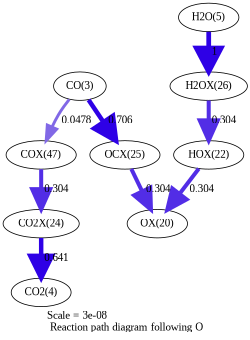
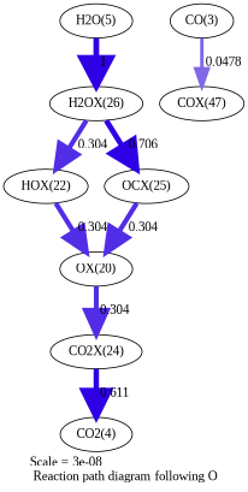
  digraph {
    fontname="Liberation Serif"
    label="Scale = 3e-08\l Reaction path diagram following O"
    node [fontname="Liberation Serif"]
    edge [arrowsize=2.55 color="0.7, 0.804, 0.9" fontname="Liberation Serif" penwidth=5.1]
    n1 [label="HOX(22)"]
    n2 [label="OX(20)"]
    n3 [label="CO2X(24)"]
    n4 [label="CO2(4)"]
    n5 [label="H2OX(26)"]
    n6 [label="H2O(5)"]
    n7 [label="CO(3)"]
    n8 [label="OCX(25)"]
    n9 [label="COX(47)"]
    n1 -> n2 [label=" 0.304"]
-   n9 -> n3 [label=" 0.304"]
-   n3 -> n4 [arrowsize=2.81 color="0.7, 1.11, 0.9" label=" 0.641" penwidth=5.63]
+   n2 -> n3 [label=" 0.304"]
+   n3 -> n4 [arrowsize=2.81 color="0.7, 1.11, 0.9" label=" 0.611" penwidth=5.63]
    n5 -> n1 [label=" 0.304"]
    n6 -> n5 [arrowsize=3 color="0.7, 1.5, 0.9" label=" 1" penwidth=6]
-   n7 -> n8 [arrowsize=2.87 color="0.7, 1.21, 0.9" label=" 0.706" penwidth=5.74]
+   n5 -> n8 [arrowsize=2.87 color="0.7, 1.21, 0.9" label=" 0.706" penwidth=5.74]
    n7 -> n9 [arrowsize=1.85 color="0.7, 0.548, 0.9" label=" 0.0478" penwidth=3.7]
    n8 -> n2 [label=" 0.304"]
  }
